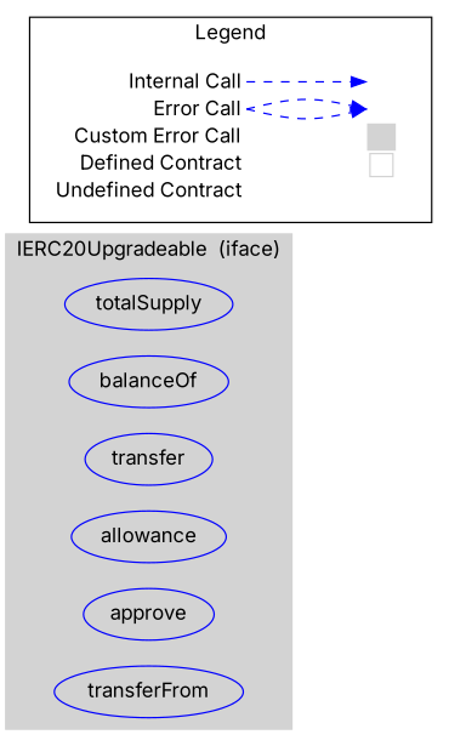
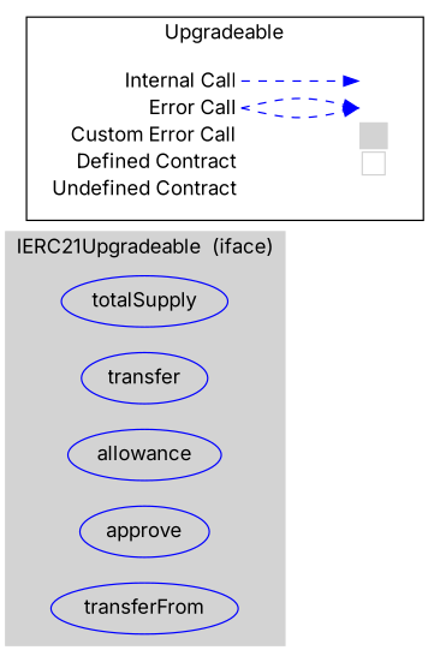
  digraph {
    compound=true
    fontname=Inter
    rankdir=LR
    node [color=blue fontname=Inter]
    edge [color=blue fontname=Inter headport="i2:w" style=dashed tailport="i2:e"]
    n1 [label=totalSupply]
-   n2 [label=balanceOf]
    n3 [label=transfer]
    n4 [label=allowance]
    n5 [label=approve]
    n6 [label=transferFrom]
    n7 [label=<<table border="0" cellpadding="2" cellspacing="0" cellborder="0">   <tr><td align="right" port="i1">Internal Call</td></tr>   <tr><td align="right" port="i2">Error Call</td></tr>   <tr><td align="right" port="i2">Custom Error Call</td></tr>   <tr><td align="right" port="i3">Defined Contract</td></tr>   <tr><td align="right" port="i4">Undefined Contract</td></tr>   </table>> shape=plaintext color=""]
    n8 [label=<<table border="0" cellpadding="2" cellspacing="0" cellborder="0">   <tr><td port="i1">&nbsp;&nbsp;&nbsp;</td></tr>   <tr><td port="i2">&nbsp;&nbsp;&nbsp;</td></tr>   <tr><td port="i3" bgcolor="lightgray">&nbsp;&nbsp;&nbsp;</td></tr>   <tr><td port="i4">     <table border="1" cellborder="0" cellspacing="0" cellpadding="7" color="lightgray">       <tr>        <td></td>       </tr>      </table>   </td></tr>   </table>> shape=plaintext color=""]
    subgraph cluster_1 {
      bgcolor=lightgray
      color=lightgray
-     label="IERC20Upgradeable  (iface)"
+     label="IERC21Upgradeable  (iface)"
      style=filled
      n1
-     n2
      n3
      n4
      n5
      n6
    }
    subgraph cluster_2 {
-     label=Legend
+     label=Upgradeable
      n7
      n8
    }
    n7 -> n8 [headport="i1:w" tailport="i1:e"]
    n7 -> n8
    n7 -> n8
  }
